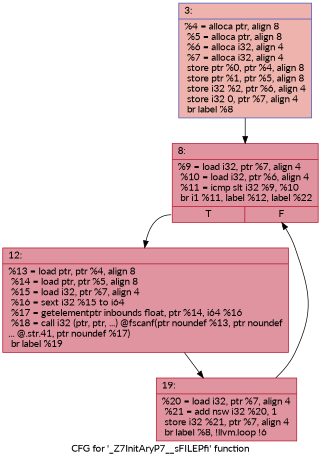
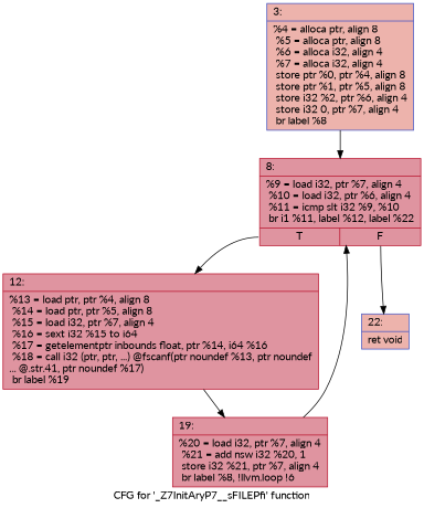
  digraph {
    label="CFG for '_Z7InitAryP7__sFILEPfi' function"
    fontname=Lato
    node [color="#b70d28ff" fillcolor="#b70d2870" fontname=Lato shape=record style=filled]
    edge [fontname=Lato]
    n1 [color="#3d50c3ff" fillcolor="#d6524470" label="{3:\l|  %4 = alloca ptr, align 8\l  %5 = alloca ptr, align 8\l  %6 = alloca i32, align 4\l  %7 = alloca i32, align 4\l  store ptr %0, ptr %4, align 8\l  store ptr %1, ptr %5, align 8\l  store i32 %2, ptr %6, align 4\l  store i32 0, ptr %7, align 4\l  br label %8\l}"]
    n2 [label="{8:\l|  %9 = load i32, ptr %7, align 4\l  %10 = load i32, ptr %6, align 4\l  %11 = icmp slt i32 %9, %10\l  br i1 %11, label %12, label %22\l|{<s0>T|<s1>F}}"]
    n3 [label="{12:\l|  %13 = load ptr, ptr %4, align 8\l  %14 = load ptr, ptr %5, align 8\l  %15 = load i32, ptr %7, align 4\l  %16 = sext i32 %15 to i64\l  %17 = getelementptr inbounds float, ptr %14, i64 %16\l  %18 = call i32 (ptr, ptr, ...) @fscanf(ptr noundef %13, ptr noundef\l... @.str.41, ptr noundef %17)\l  br label %19\l}"]
+   n4 [color="#3d50c3ff" fillcolor="#d6524470" label="{22:\l|  ret void\l}"]
    n5 [label="{19:\l|  %20 = load i32, ptr %7, align 4\l  %21 = add nsw i32 %20, 1\l  store i32 %21, ptr %7, align 4\l  br label %8, !llvm.loop !6\l}"]
    n1 -> n2
    n2 -> n3 [tailport=s0]
+   n2 -> n4 [tailport=s1]
    n3 -> n5
    n5 -> n2
  }
